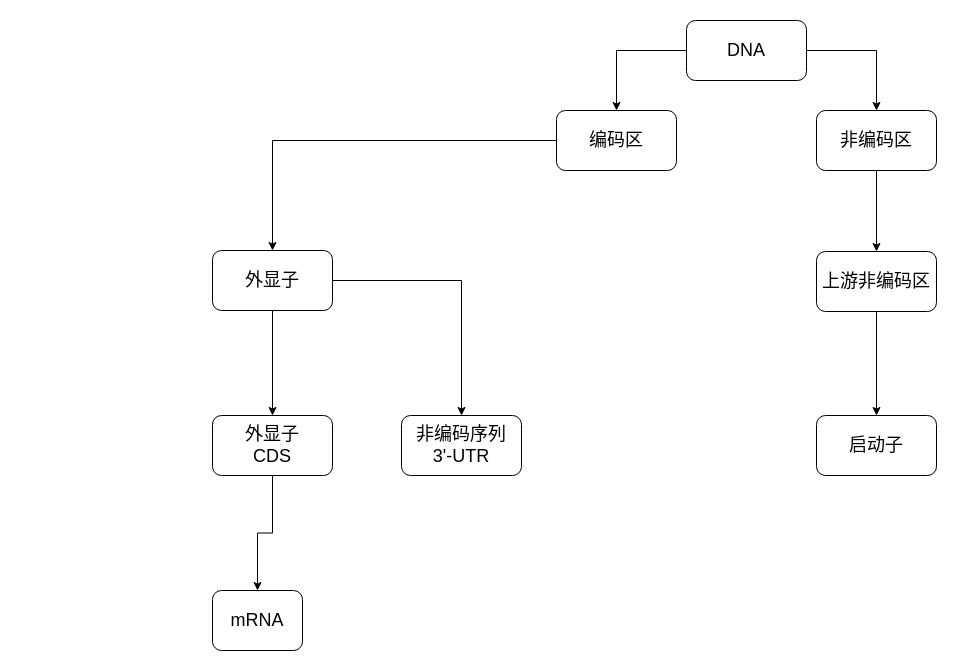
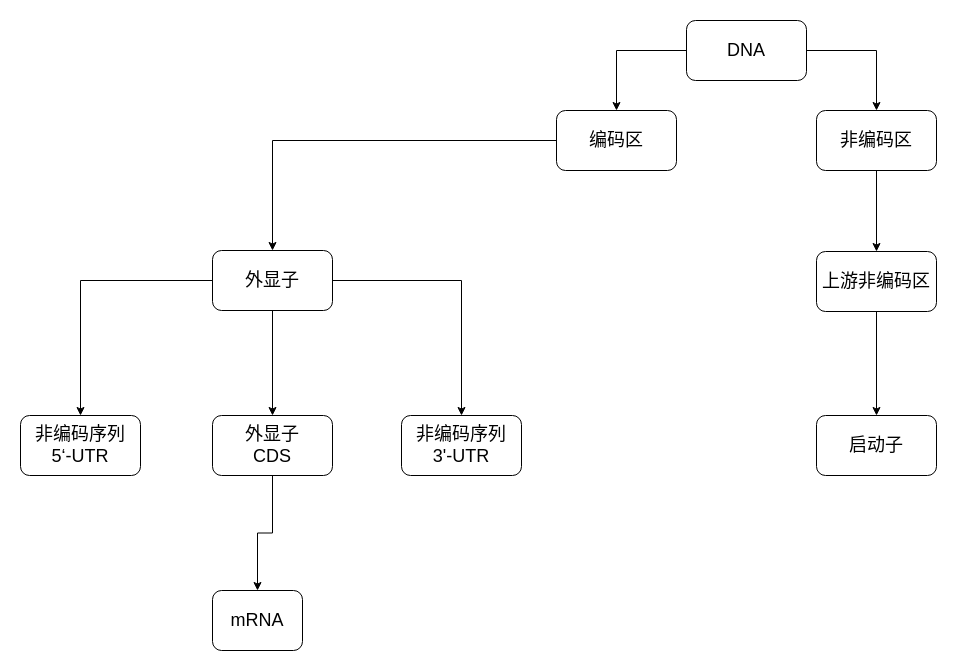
  <mxCell id="0" />
  <mxCell id="1" parent="0" />
  <mxCell id="2" style="edgeStyle=orthogonalEdgeStyle;rounded=0;orthogonalLoop=1;jettySize=auto;html=1;exitX=0;exitY=0.5;exitDx=0;exitDy=0;fontSize=18;" parent="1" source="4" target="8" edge="1"><mxGeometry relative="1" as="geometry" /></mxCell>
  <mxCell id="3" style="edgeStyle=orthogonalEdgeStyle;rounded=0;orthogonalLoop=1;jettySize=auto;html=1;exitX=1;exitY=0.5;exitDx=0;exitDy=0;fontSize=18;" parent="1" source="4" target="6" edge="1"><mxGeometry relative="1" as="geometry" /></mxCell>
  <mxCell id="4" value="DNA" style="rounded=1;whiteSpace=wrap;html=1;fontSize=18;" parent="1" vertex="1"><mxGeometry x="686" y="20" width="120" height="60" as="geometry" /></mxCell>
  <mxCell id="5" value="" style="edgeStyle=orthogonalEdgeStyle;rounded=0;orthogonalLoop=1;jettySize=auto;html=1;fontSize=18;" parent="1" source="6" target="14" edge="1"><mxGeometry relative="1" as="geometry" /></mxCell>
  <mxCell id="6" value="非编码区" style="rounded=1;whiteSpace=wrap;html=1;fontSize=18;" parent="1" vertex="1"><mxGeometry x="816" y="110" width="120" height="60" as="geometry" /></mxCell>
  <mxCell id="7" style="edgeStyle=orthogonalEdgeStyle;rounded=0;orthogonalLoop=1;jettySize=auto;html=1;exitX=0;exitY=0.5;exitDx=0;exitDy=0;entryX=0.5;entryY=0;entryDx=0;entryDy=0;fontSize=18;" parent="1" source="8" target="12" edge="1"><mxGeometry relative="1" as="geometry" /></mxCell>
  <mxCell id="8" value="编码区" style="rounded=1;whiteSpace=wrap;html=1;fontSize=18;" parent="1" vertex="1"><mxGeometry x="556" y="110" width="120" height="60" as="geometry" /></mxCell>
+ <mxCell id="9" style="edgeStyle=orthogonalEdgeStyle;rounded=0;orthogonalLoop=1;jettySize=auto;html=1;exitX=0;exitY=0.5;exitDx=0;exitDy=0;entryX=0.5;entryY=0;entryDx=0;entryDy=0;fontSize=18;" parent="1" source="12" target="16" edge="1"><mxGeometry relative="1" as="geometry" /></mxCell>
  <mxCell id="10" style="edgeStyle=orthogonalEdgeStyle;rounded=0;orthogonalLoop=1;jettySize=auto;html=1;exitX=0.5;exitY=1;exitDx=0;exitDy=0;entryX=0.5;entryY=0;entryDx=0;entryDy=0;fontSize=18;" parent="1" source="12" target="18" edge="1"><mxGeometry relative="1" as="geometry" /></mxCell>
  <mxCell id="11" style="edgeStyle=orthogonalEdgeStyle;rounded=0;orthogonalLoop=1;jettySize=auto;html=1;exitX=1;exitY=0.5;exitDx=0;exitDy=0;entryX=0.5;entryY=0;entryDx=0;entryDy=0;fontSize=18;" parent="1" source="12" target="19" edge="1"><mxGeometry relative="1" as="geometry"><mxPoint x="496" y="430" as="targetPoint" /></mxGeometry></mxCell>
  <mxCell id="12" value="外显子" style="rounded=1;whiteSpace=wrap;html=1;fontSize=18;" parent="1" vertex="1"><mxGeometry x="212" y="250" width="120" height="60" as="geometry" /></mxCell>
  <mxCell id="13" value="" style="edgeStyle=orthogonalEdgeStyle;rounded=0;orthogonalLoop=1;jettySize=auto;html=1;fontSize=18;" parent="1" source="14" target="15" edge="1"><mxGeometry relative="1" as="geometry" /></mxCell>
  <mxCell id="14" value="上游非编码区" style="rounded=1;whiteSpace=wrap;html=1;fontSize=18;" parent="1" vertex="1"><mxGeometry x="816" y="251" width="120" height="60" as="geometry" /></mxCell>
  <mxCell id="15" value="启动子" style="rounded=1;whiteSpace=wrap;html=1;fontSize=18;" parent="1" vertex="1"><mxGeometry x="816" y="415" width="120" height="60" as="geometry" /></mxCell>
+ <mxCell id="16" value="非编码序列&lt;br&gt;5‘-UTR" style="rounded=1;whiteSpace=wrap;html=1;fontSize=18;" parent="1" vertex="1"><mxGeometry x="20" y="415" width="120" height="60" as="geometry" /></mxCell>
  <mxCell id="17" value="" style="edgeStyle=orthogonalEdgeStyle;rounded=0;orthogonalLoop=1;jettySize=auto;html=1;fontSize=18;" parent="1" source="18" target="20" edge="1"><mxGeometry relative="1" as="geometry" /></mxCell>
  <mxCell id="18" value="外显子&lt;br&gt;CDS" style="rounded=1;whiteSpace=wrap;html=1;fontSize=18;" parent="1" vertex="1"><mxGeometry x="212" y="415" width="120" height="60" as="geometry" /></mxCell>
  <mxCell id="19" value="非编码序列&lt;br&gt;3'-UTR" style="rounded=1;whiteSpace=wrap;html=1;fontSize=18;" parent="1" vertex="1"><mxGeometry x="401" y="415" width="120" height="60" as="geometry" /></mxCell>
  <mxCell id="20" value="mRNA" style="rounded=1;whiteSpace=wrap;html=1;fontSize=18;" parent="1" vertex="1"><mxGeometry x="212" y="590" width="90" height="60" as="geometry" /></mxCell>
